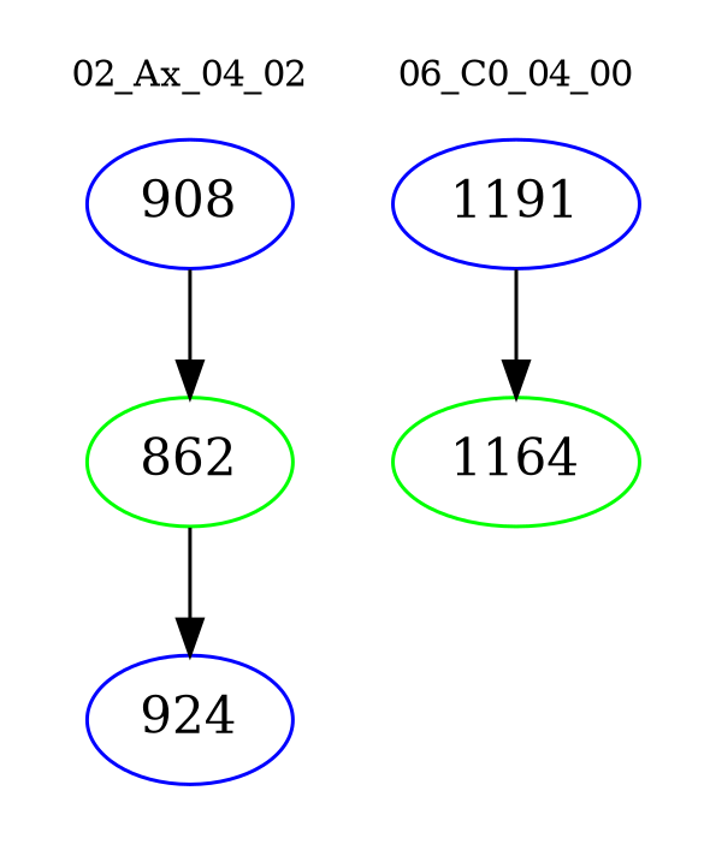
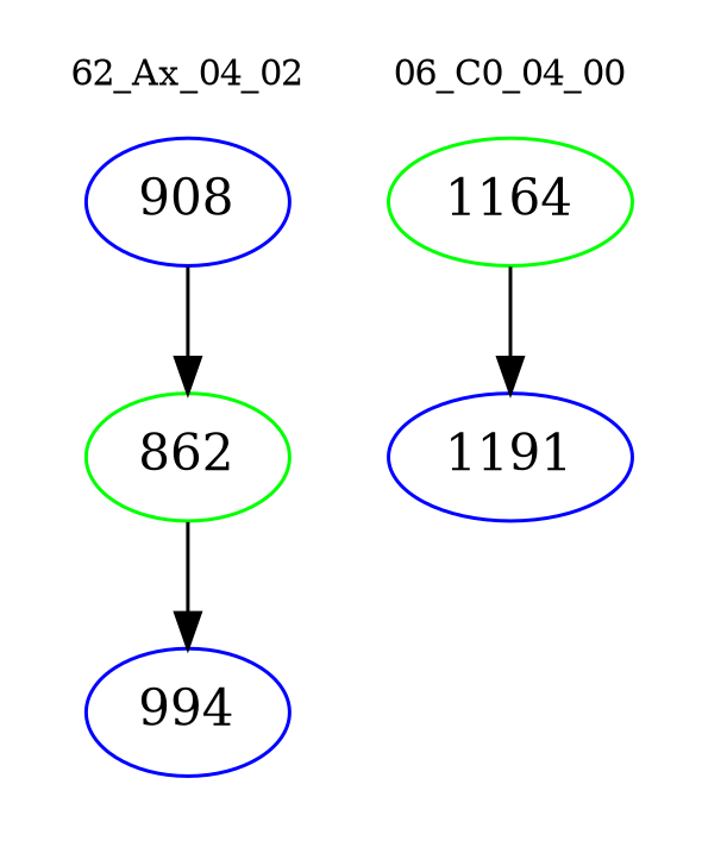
  digraph {
    node [color=blue]
    edge [color=black]
    n1 [label=908]
    n2 [color=green label=862]
-   n3 [label=924]
+   n3 [label=994]
    n4 [label=1191]
    n5 [color=green label=1164]
    subgraph cluster_1 {
      color=white
      fontsize=10
-     label="02_Ax_04_02"
+     label="62_Ax_04_02"
      n1
      n2
      n3
    }
    subgraph cluster_2 {
      color=white
      fontsize=10
      label="06_C0_04_00"
      n4
      n5
    }
    n1 -> n2
    n2 -> n3
-   n4 -> n5
+   n5 -> n4
  }
